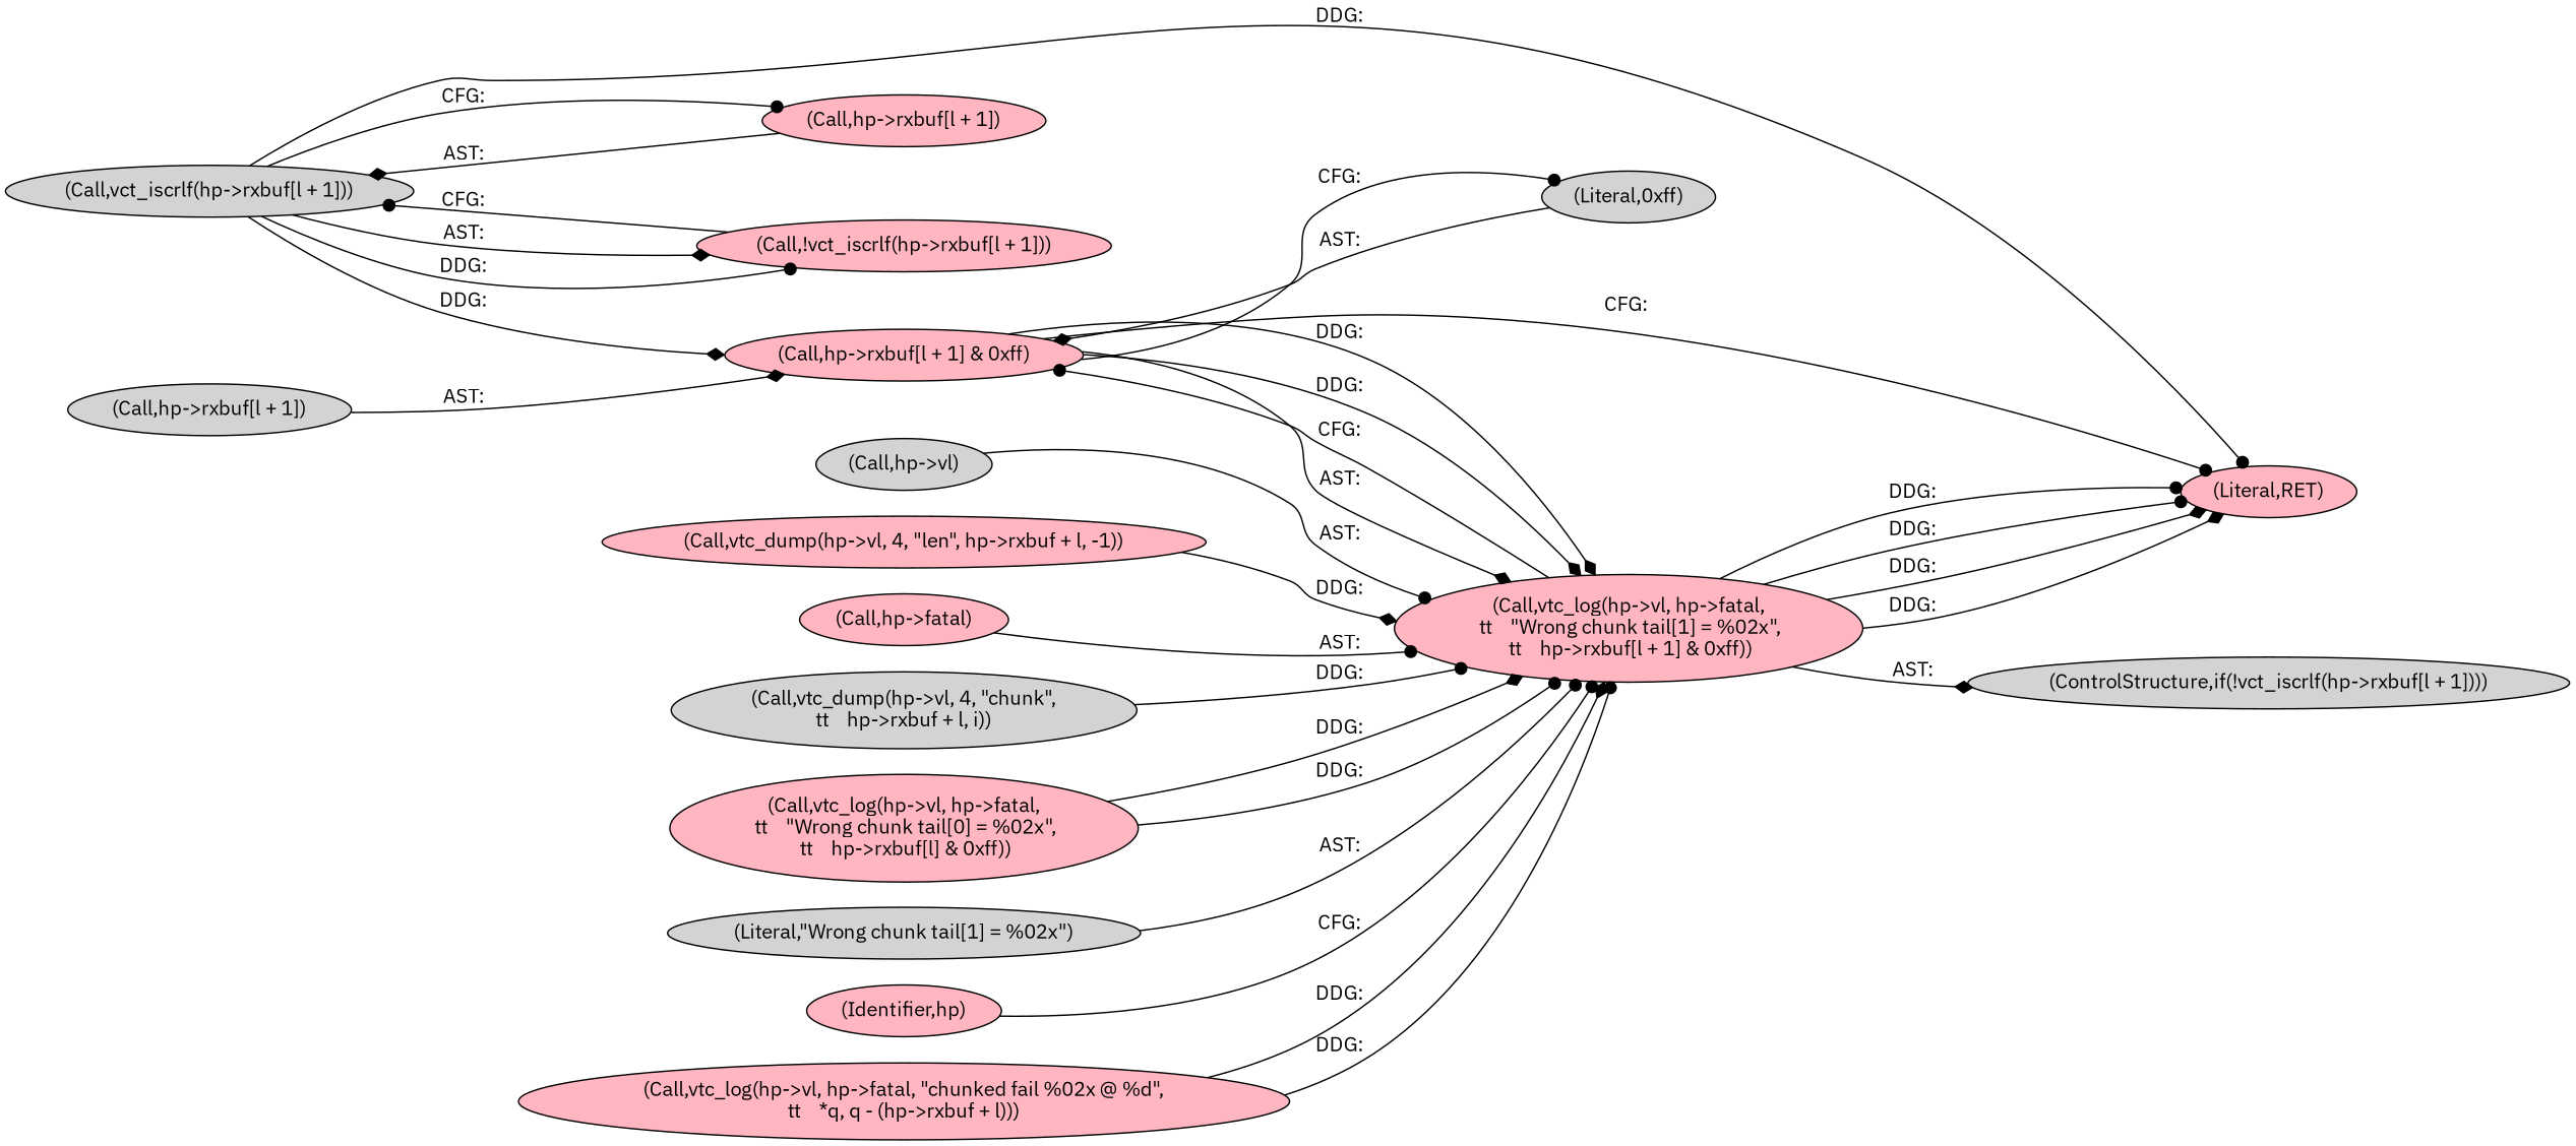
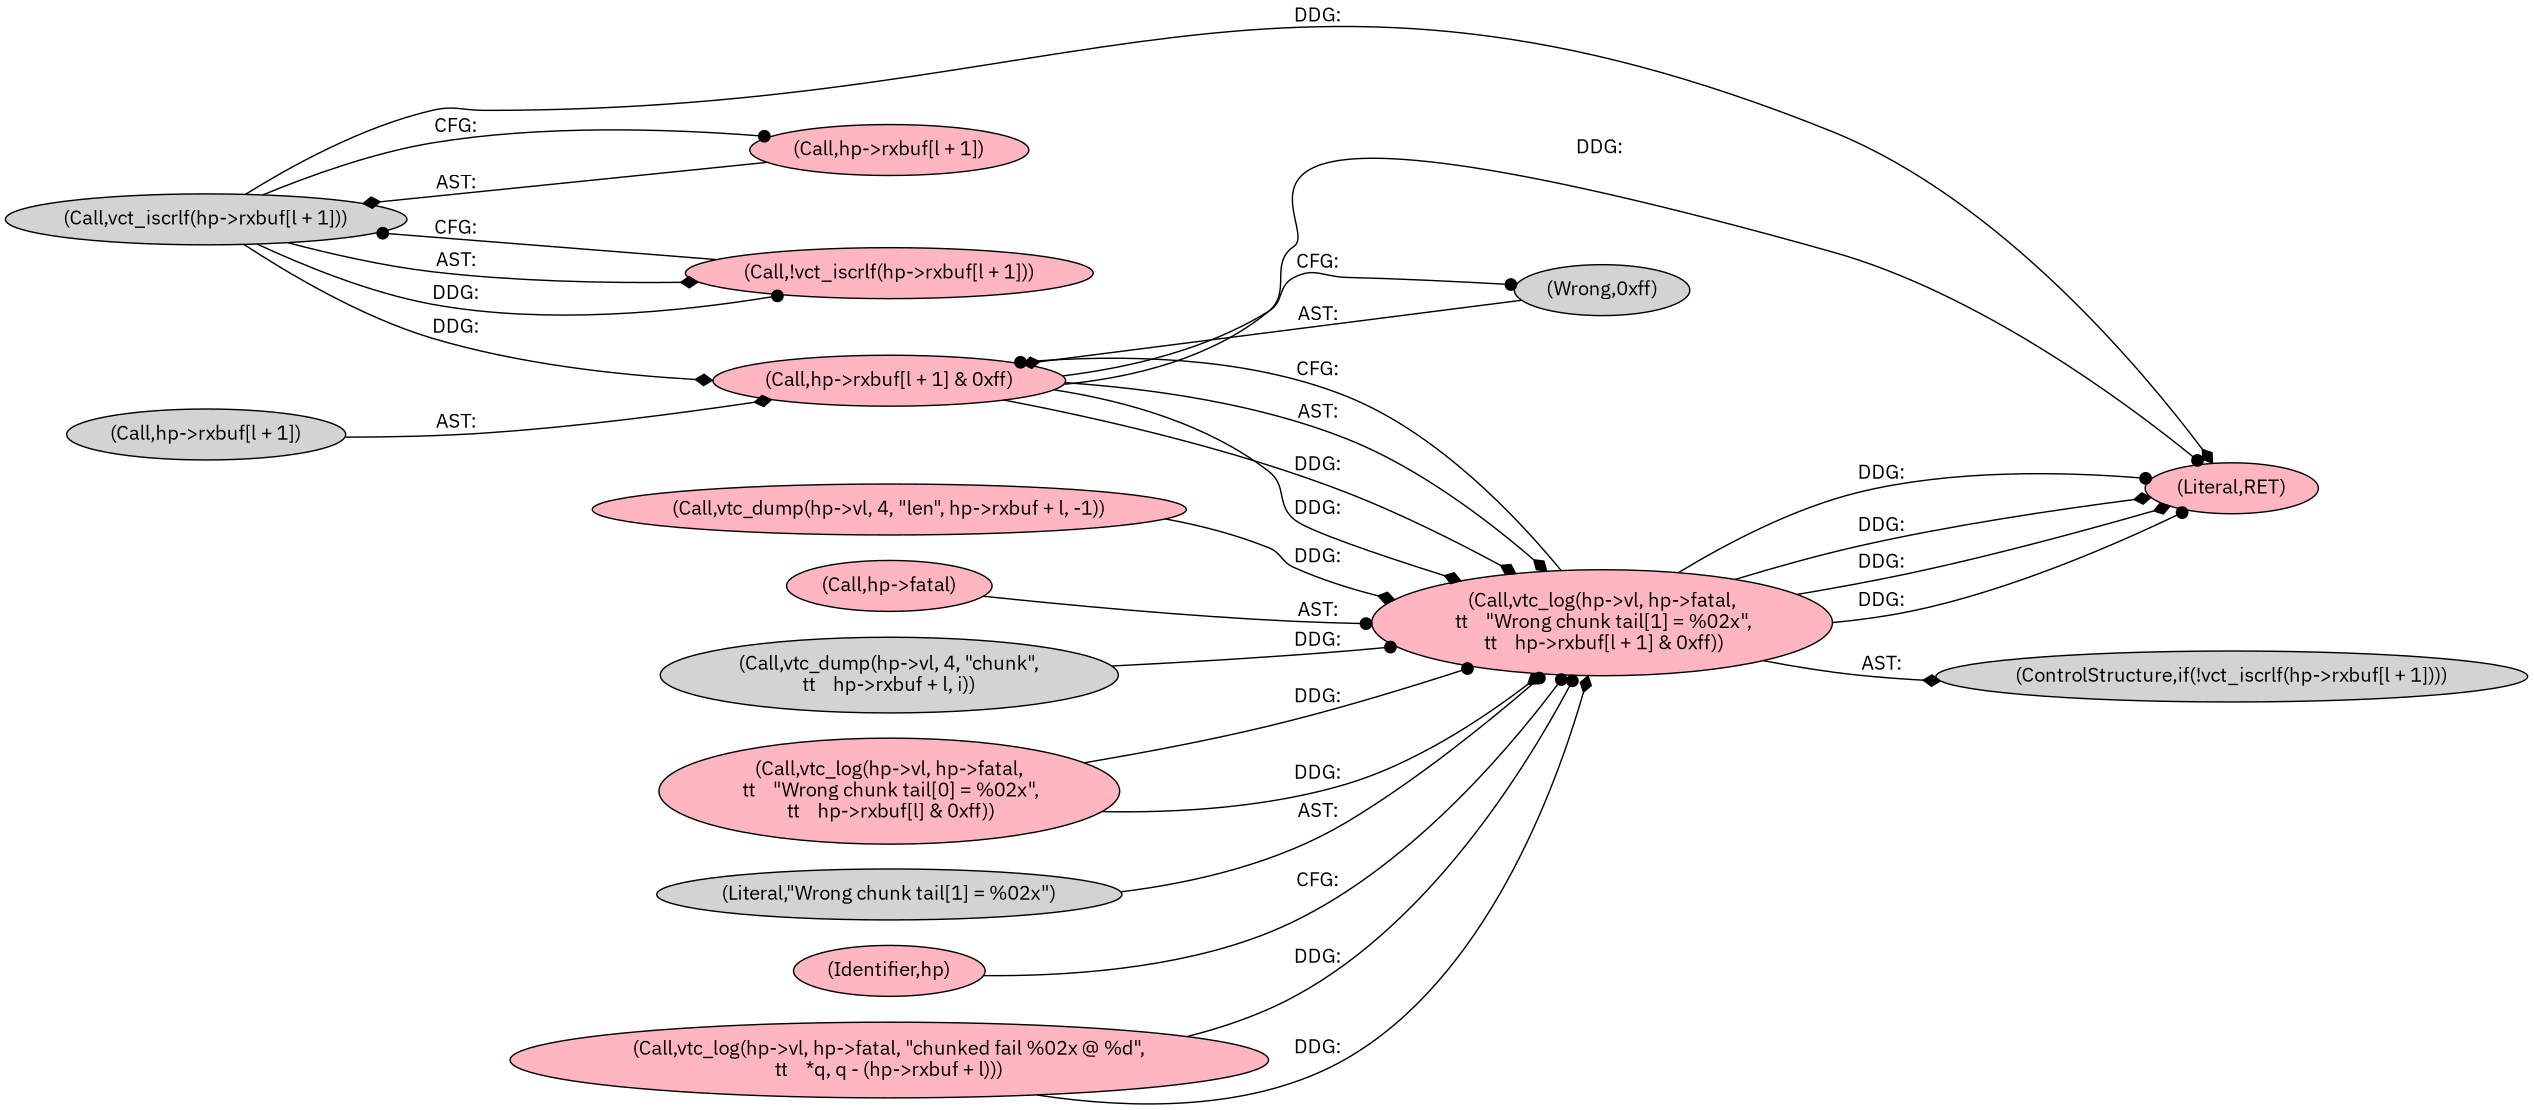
  digraph {
    fontname="IBM Plex Sans"
    rankdir=LR
    node [fillcolor=lightpink fontname="IBM Plex Sans" style=filled]
    edge [arrowhead=diamond fontname="IBM Plex Sans"]
    n1 [label="(Call,hp->rxbuf[l + 1] & 0xff)"]
    n2 [label="(Call,vtc_log(hp->vl, hp->fatal,\n \t\t    \"Wrong chunk tail[1] = %02x\",\n \t\t    hp->rxbuf[l + 1] & 0xff))"]
-   n3 [fillcolor=lightgrey label="(Literal,0xff)"]
+   n3 [fillcolor=lightgrey label="(Wrong,0xff)"]
    n4 [label="(Literal,RET)"]
    n5 [fillcolor=lightgrey label="(ControlStructure,if(!vct_iscrlf(hp->rxbuf[l + 1])))"]
    n6 [fillcolor=lightgrey label="(Call,vct_iscrlf(hp->rxbuf[l + 1]))"]
    n7 [label="(Call,hp->rxbuf[l + 1])"]
    n8 [label="(Call,!vct_iscrlf(hp->rxbuf[l + 1]))"]
-   n9 [fillcolor=lightgrey label="(Call,hp->vl)"]
    n10 [label="(Call,vtc_dump(hp->vl, 4, \"len\", hp->rxbuf + l, -1))"]
    n11 [label="(Call,hp->fatal)"]
    n12 [fillcolor=lightgrey label="(Call,vtc_dump(hp->vl, 4, \"chunk\",\n\t\t    hp->rxbuf + l, i))"]
    n13 [label="(Call,vtc_log(hp->vl, hp->fatal,\n \t\t    \"Wrong chunk tail[0] = %02x\",\n \t\t    hp->rxbuf[l] & 0xff))"]
    n14 [fillcolor=lightgrey label="(Literal,\"Wrong chunk tail[1] = %02x\")"]
    n15 [label="(Identifier,hp)"]
    n16 [label="(Call,vtc_log(hp->vl, hp->fatal, \"chunked fail %02x @ %d\",\n\t\t    *q, q - (hp->rxbuf + l)))"]
    n17 [fillcolor=lightgrey label="(Call,hp->rxbuf[l + 1])"]
    n1 -> n2 [label="AST: "]
    n1 -> n2 [label="DDG: "]
    n1 -> n2 [label="DDG: "]
    n1 -> n3 [arrowhead=dot label="CFG: "]
-   n1 -> n4 [arrowhead=dot label="CFG: "]
+   n1 -> n4 [arrowhead=dot label="DDG: "]
    n2 -> n1 [arrowhead=dot label="CFG: "]
    n2 -> n4 [arrowhead=dot label="DDG: "]
    n2 -> n4 [label="DDG: "]
    n2 -> n4 [label="DDG: "]
    n2 -> n4 [arrowhead=dot label="DDG: "]
    n2 -> n5 [label="AST: "]
    n3 -> n1 [label="AST: "]
    n6 -> n1 [label="DDG: "]
-   n6 -> n4 [arrowhead=dot label="DDG: "]
+   n6 -> n4 [label="DDG: "]
    n6 -> n7 [arrowhead=dot label="CFG: "]
    n6 -> n8 [label="AST: "]
    n6 -> n8 [arrowhead=dot label="DDG: "]
    n7 -> n6 [label="AST: "]
    n8 -> n6 [arrowhead=dot label="CFG: "]
-   n9 -> n2 [arrowhead=dot label="AST: "]
    n10 -> n2 [label="DDG: "]
    n11 -> n2 [arrowhead=dot label="AST: "]
    n12 -> n2 [arrowhead=dot label="DDG: "]
    n13 -> n2 [label="DDG: "]
    n13 -> n2 [arrowhead=dot label="DDG: "]
    n14 -> n2 [arrowhead=dot label="AST: "]
    n15 -> n2 [arrowhead=dot label="CFG: "]
    n16 -> n2 [label="DDG: "]
    n16 -> n2 [arrowhead=dot label="DDG: "]
    n17 -> n1 [label="AST: "]
  }
